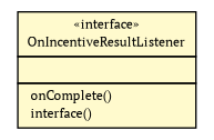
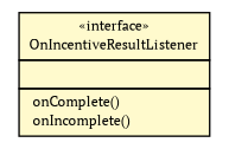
  digraph {
    nodesep=0.25
    ranksep=0.5
    fontname="PT Serif"
-   n1 [fontcolor=black fontname="PT Serif" fontsize=9.0 label=<<table title="com.heyzap.sdk.ads.HeyzapAds.OnIncentiveResultListener" border="0" cellborder="1" cellspacing="0" cellpadding="2" port="p" bgcolor="lemonChiffon" href="./HeyzapAds.OnIncentiveResultListener.html"> 		<tr><td><table border="0" cellspacing="0" cellpadding="1"> <tr><td align="center" balign="center"> &#171;interface&#187; </td></tr> <tr><td align="center" balign="center"> OnIncentiveResultListener </td></tr> 		</table></td></tr> 		<tr><td><table border="0" cellspacing="0" cellpadding="1"> <tr><td align="left" balign="left">  </td></tr> 		</table></td></tr> 		<tr><td><table border="0" cellspacing="0" cellpadding="1"> <tr><td align="left" balign="left">  onComplete() </td></tr> <tr><td align="left" balign="left">  interface() </td></tr> 		</table></td></tr> 		</table>> shape=plaintext]
+   n1 [fontcolor=black fontname="PT Serif" fontsize=9.0 label=<<table title="com.heyzap.sdk.ads.HeyzapAds.OnIncentiveResultListener" border="0" cellborder="1" cellspacing="0" cellpadding="2" port="p" bgcolor="lemonChiffon" href="./HeyzapAds.OnIncentiveResultListener.html"> 		<tr><td><table border="0" cellspacing="0" cellpadding="1"> <tr><td align="center" balign="center"> &#171;interface&#187; </td></tr> <tr><td align="center" balign="center"> OnIncentiveResultListener </td></tr> 		</table></td></tr> 		<tr><td><table border="0" cellspacing="0" cellpadding="1"> <tr><td align="left" balign="left">  </td></tr> 		</table></td></tr> 		<tr><td><table border="0" cellspacing="0" cellpadding="1"> <tr><td align="left" balign="left">  onComplete() </td></tr> <tr><td align="left" balign="left">  onIncomplete() </td></tr> 		</table></td></tr> 		</table>> shape=plaintext]
  }
